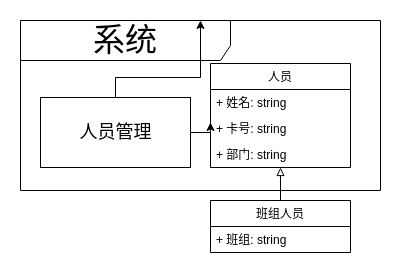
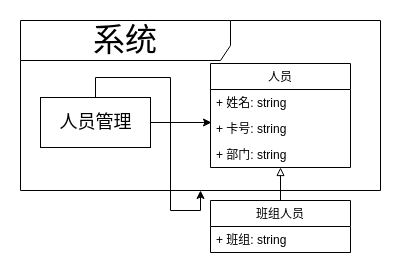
  <mxCell id="0" />
  <mxCell id="1" parent="0" />
  <mxCell id="2" value="&lt;font style=&quot;font-size: 32px&quot;&gt;系统&lt;/font&gt;" style="shape=umlFrame;whiteSpace=wrap;html=1;width=210;height=40;fontSize=32;" vertex="1" parent="1"><mxGeometry x="20" y="20" width="360" height="170" as="geometry" /></mxCell>
  <mxCell id="3" value="人员" style="swimlane;fontStyle=0;childLayout=stackLayout;horizontal=1;startSize=26;fillColor=none;horizontalStack=0;resizeParent=1;resizeParentMax=0;resizeLast=0;collapsible=1;marginBottom=0;" parent="1" vertex="1"><mxGeometry x="210" y="63" width="140" height="104" as="geometry" /></mxCell>
  <mxCell id="4" value="+ 姓名: string" style="text;strokeColor=none;fillColor=none;align=left;verticalAlign=top;spacingLeft=4;spacingRight=4;overflow=hidden;rotatable=0;points=[[0,0.5],[1,0.5]];portConstraint=eastwest;" parent="3" vertex="1"><mxGeometry y="26" width="140" height="26" as="geometry" /></mxCell>
  <mxCell id="5" value="+ 卡号: string" style="text;strokeColor=none;fillColor=none;align=left;verticalAlign=top;spacingLeft=4;spacingRight=4;overflow=hidden;rotatable=0;points=[[0,0.5],[1,0.5]];portConstraint=eastwest;" parent="3" vertex="1"><mxGeometry y="52" width="140" height="26" as="geometry" /></mxCell>
  <mxCell id="6" value="+ 部门: string" style="text;strokeColor=none;fillColor=none;align=left;verticalAlign=top;spacingLeft=4;spacingRight=4;overflow=hidden;rotatable=0;points=[[0,0.5],[1,0.5]];portConstraint=eastwest;" parent="3" vertex="1"><mxGeometry y="78" width="140" height="26" as="geometry" /></mxCell>
  <mxCell id="7" value="" style="endArrow=block;html=1;entryX=0.5;entryY=1;entryDx=0;entryDy=0;endFill=0;" parent="1" target="3" edge="1"><mxGeometry width="50" height="50" relative="1" as="geometry"><mxPoint x="280" y="200" as="sourcePoint" /><mxPoint x="320" y="170" as="targetPoint" /></mxGeometry></mxCell>
  <mxCell id="8" value="班组人员" style="swimlane;fontStyle=0;childLayout=stackLayout;horizontal=1;startSize=26;fillColor=none;horizontalStack=0;resizeParent=1;resizeParentMax=0;resizeLast=0;collapsible=1;marginBottom=0;" parent="1" vertex="1"><mxGeometry x="210" y="200" width="140" height="52" as="geometry" /></mxCell>
  <mxCell id="9" value="+ 班组: string" style="text;strokeColor=none;fillColor=none;align=left;verticalAlign=top;spacingLeft=4;spacingRight=4;overflow=hidden;rotatable=0;points=[[0,0.5],[1,0.5]];portConstraint=eastwest;" parent="8" vertex="1"><mxGeometry y="26" width="140" height="26" as="geometry" /></mxCell>
  <mxCell id="10" style="edgeStyle=orthogonalEdgeStyle;rounded=0;orthogonalLoop=1;jettySize=auto;html=1;" edge="1" parent="1" source="12" target="2"><mxGeometry relative="1" as="geometry"><mxPoint x="210" y="210" as="targetPoint" /></mxGeometry></mxCell>
  <mxCell id="11" style="edgeStyle=orthogonalEdgeStyle;rounded=0;orthogonalLoop=1;jettySize=auto;html=1;entryX=0.007;entryY=0.269;entryDx=0;entryDy=0;entryPerimeter=0;" edge="1" parent="1" source="12" target="5"><mxGeometry relative="1" as="geometry" /></mxCell>
- <mxCell id="12" value="&lt;span style=&quot;font-family: &amp;#34;helvetica&amp;#34;&quot;&gt;人员管理&lt;/span&gt;" style="html=1;fontSize=18;" vertex="1" parent="1"><mxGeometry x="40" y="97" width="150" height="70" as="geometry" /></mxCell>
+ <mxCell id="12" value="&lt;span style=&quot;font-family: &amp;#34;helvetica&amp;#34;&quot;&gt;人员管理&lt;/span&gt;" style="html=1;fontSize=18;" vertex="1" parent="1"><mxGeometry x="40" y="97" width="110" height="50" as="geometry" /></mxCell>
